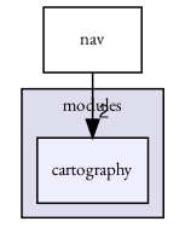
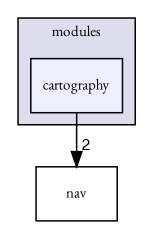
  digraph {
    compound=true
    fontname="EB Garamond"
    node [fontname="EB Garamond" fontsize=10 shape=box]
    n1 [fillcolor="#eeeeff" label=cartography pencolor=black style=filled]
    n2 [label=nav]
    subgraph cluster_1 {
      bgcolor="#ddddee"
      fontsize=10
      label=modules
      pencolor=black
      n1
    }
-   n2 -> n1 [headlabel=2 labeldistance=1.5 labelfontname=FreeSans labelfontsize=10 fontname="EB Garamond"]
+   n1 -> n2 [headlabel=2 labeldistance=1.5 labelfontname=FreeSans labelfontsize=10 fontname="EB Garamond"]
  }
